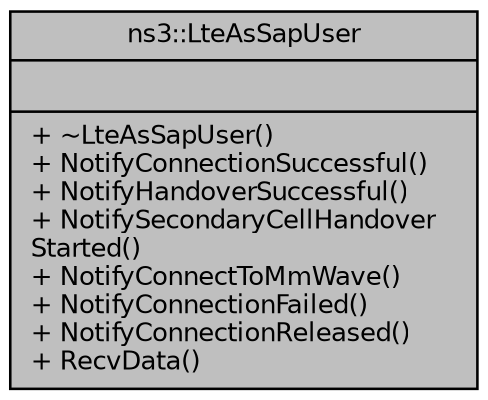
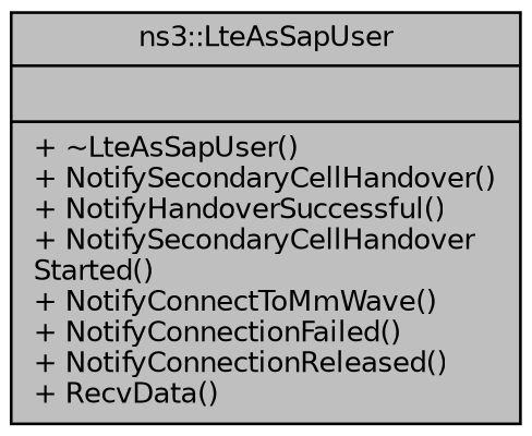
  digraph {
-   n1 [color=black fillcolor=grey75 fontcolor=black fontname=Helvetica fontsize=10 height=0.2 label="{ns3::LteAsSapUser\n||+ ~LteAsSapUser()\l+ NotifyConnectionSuccessful()\l+ NotifyHandoverSuccessful()\l+ NotifySecondaryCellHandover\lStarted()\l+ NotifyConnectToMmWave()\l+ NotifyConnectionFailed()\l+ NotifyConnectionReleased()\l+ RecvData()\l}" shape=record style=filled width=0.4]
+   n1 [color=black fillcolor=grey75 fontcolor=black fontname=Helvetica fontsize=10 height=0.2 label="{ns3::LteAsSapUser\n||+ ~LteAsSapUser()\l+ NotifySecondaryCellHandover()\l+ NotifyHandoverSuccessful()\l+ NotifySecondaryCellHandover\lStarted()\l+ NotifyConnectToMmWave()\l+ NotifyConnectionFailed()\l+ NotifyConnectionReleased()\l+ RecvData()\l}" shape=record style=filled width=0.4]
  }
